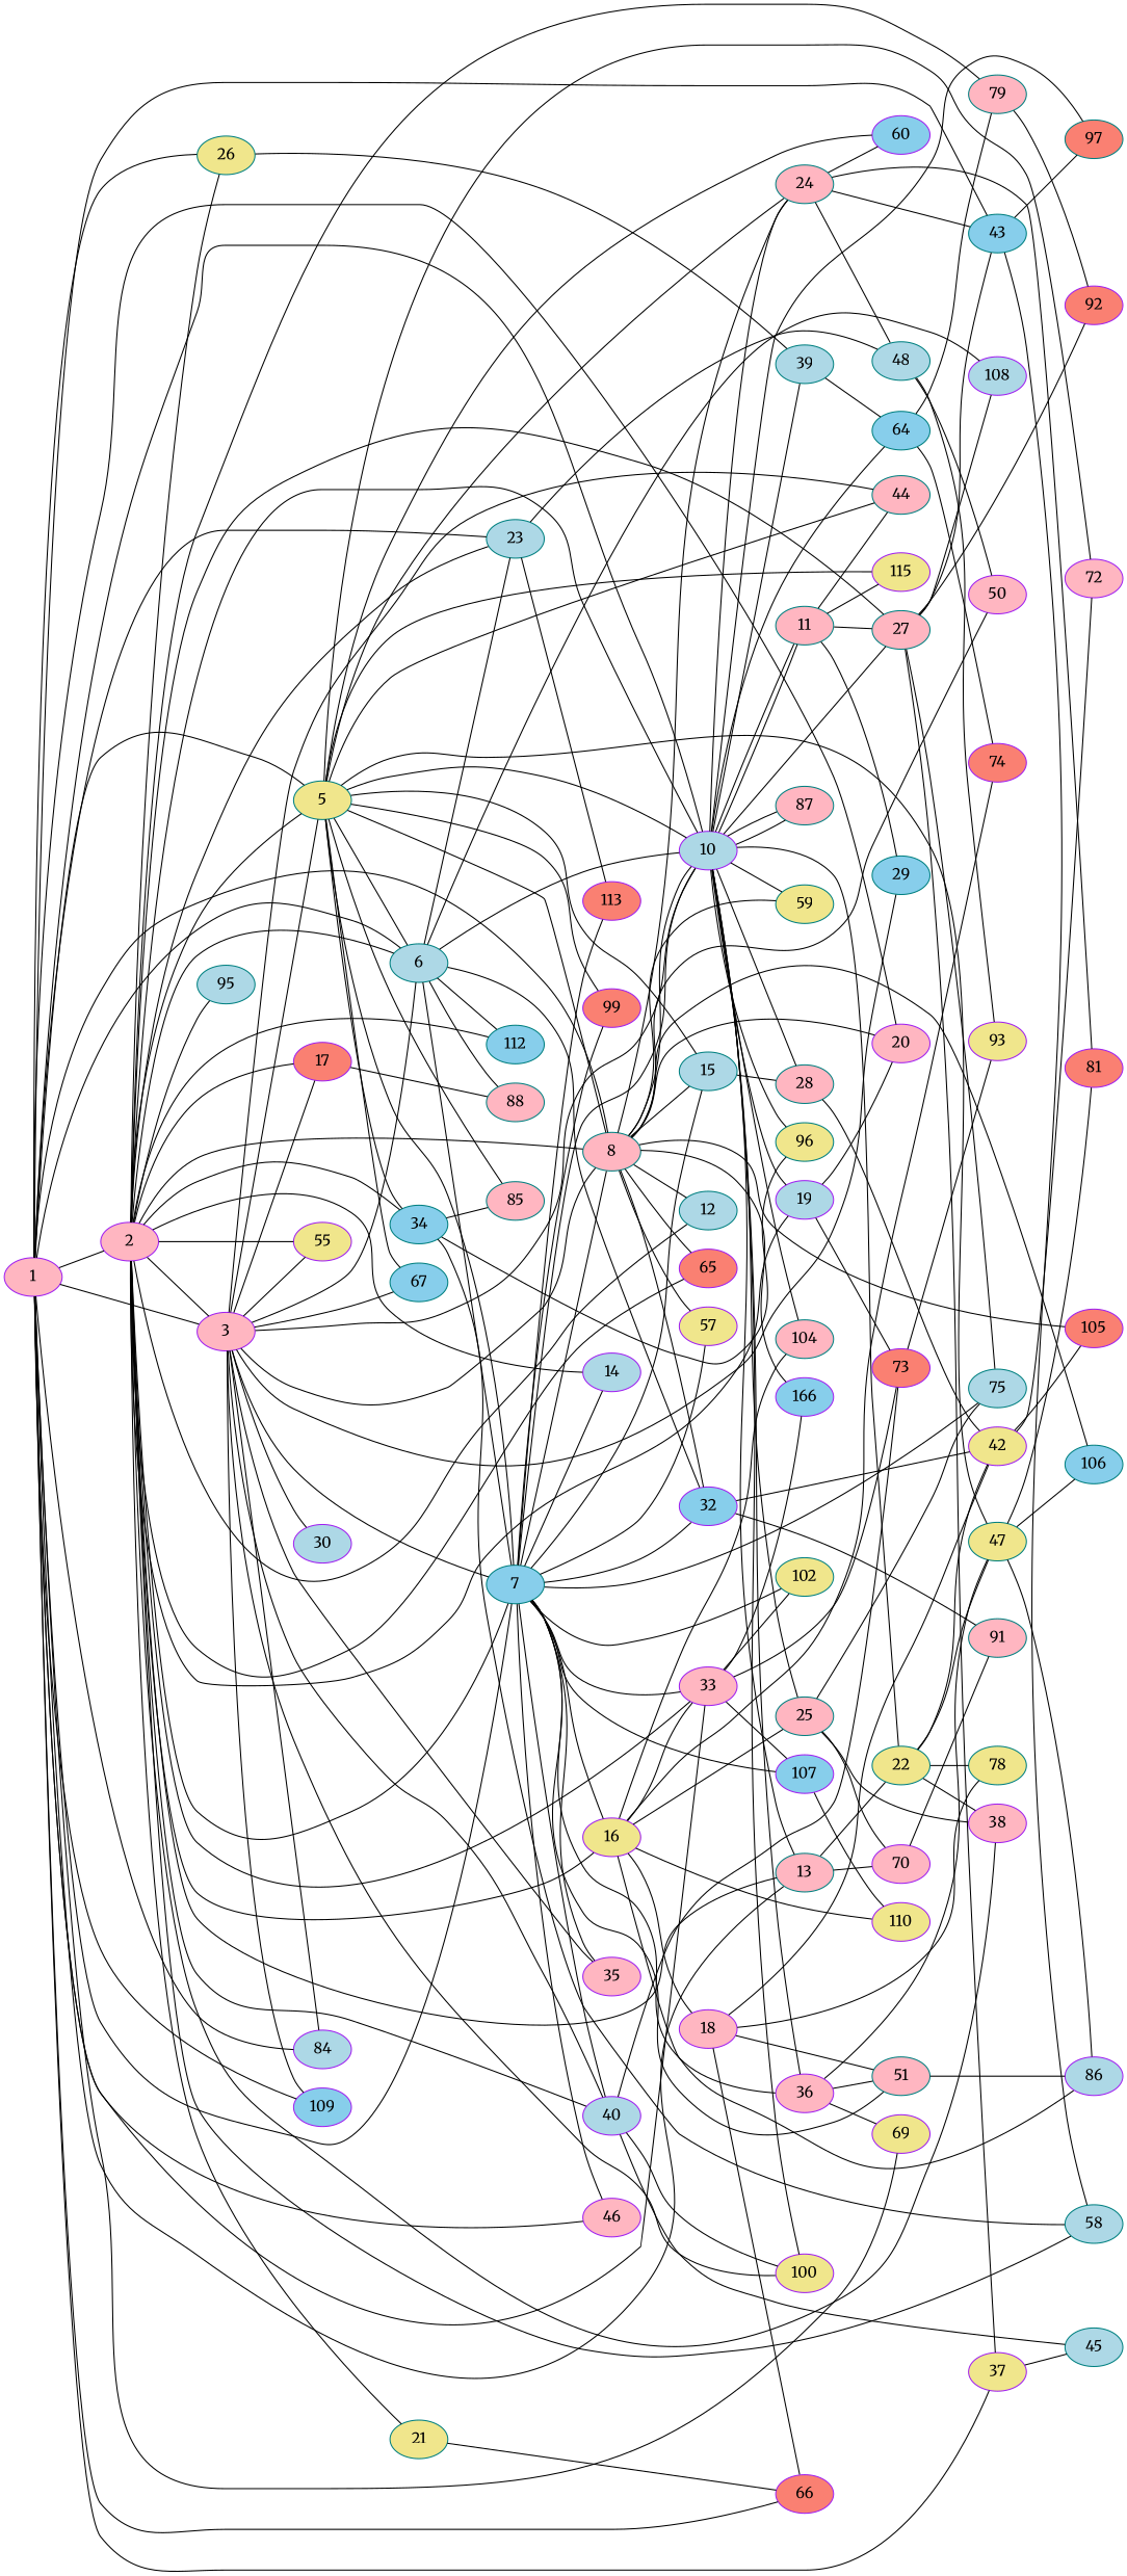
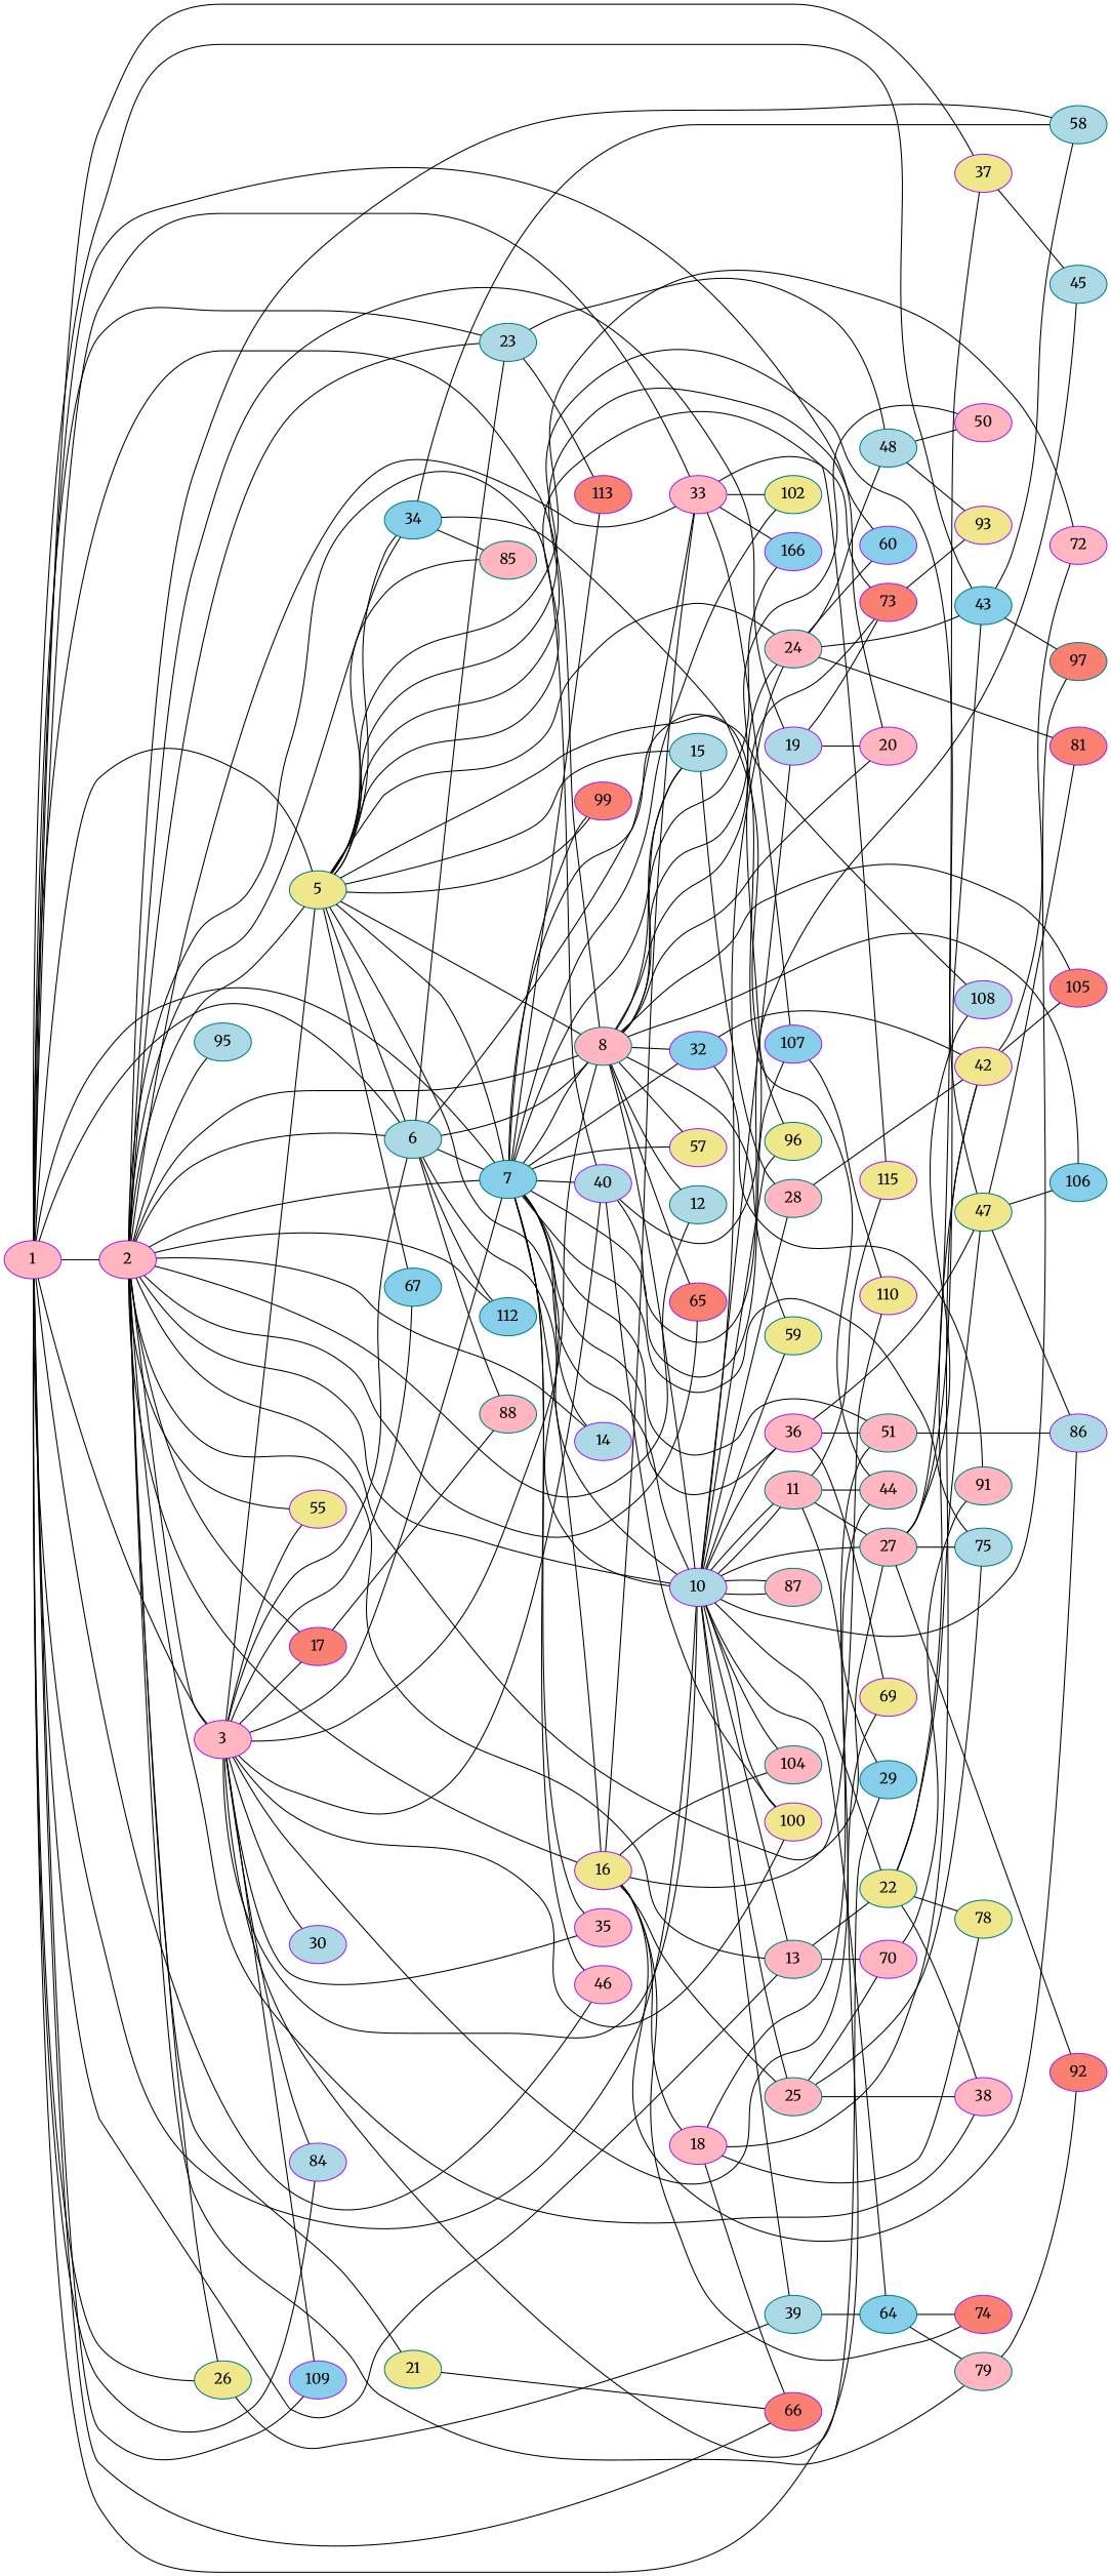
  graph {
    fontname=Merriweather
    rankdir=LR
    node [color=purple fillcolor=lightpink fontname=Merriweather style=filled]
    edge [fontname=Merriweather]
    1 [super="+103"]
    2 [super="+9"]
    3 [super="+4"]
    5 [color=teal fillcolor=khaki super="+76"]
    6 [color=teal fillcolor=lightblue super="+56"]
    7 [color=teal fillcolor=skyblue super="+82"]
    8 [color=teal super="+83"]
    10 [fillcolor=lightblue super="+62"]
    13 [color=teal super="+41"]
    20 [super="+63"]
    23 [color=teal fillcolor=lightblue super="+77"]
    26 [color=teal fillcolor=khaki]
    33 [super="+80"]
    37 [fillcolor=khaki]
    43 [color=teal fillcolor=skyblue super="+98"]
    46
    69 [fillcolor=khaki]
    84 [fillcolor=lightblue]
    109 [fillcolor=skyblue]
    66 [fillcolor=salmon]
    12 [color=teal fillcolor=lightblue]
    14 [fillcolor=lightblue]
    16 [fillcolor=khaki super="+53"]
    17 [fillcolor=salmon]
    19 [fillcolor=lightblue super="+89"]
    21 [color=teal fillcolor=khaki]
    27 [color=teal super="+114"]
    34 [color=teal fillcolor=skyblue super="+68"]
    38
    40 [fillcolor=lightblue super="+54"]
    55 [fillcolor=khaki]
    58 [color=teal fillcolor=lightblue]
    65 [fillcolor=salmon]
    79 [color=teal]
    95 [color=teal fillcolor=lightblue]
    112 [color=teal fillcolor=skyblue]
    29 [color=teal fillcolor=skyblue]
    30 [fillcolor=lightblue]
    35
    44 [color=teal]
    67 [color=teal fillcolor=skyblue]
    100 [fillcolor=khaki super="+111"]
    15 [color=teal fillcolor=lightblue super="+52"]
    24 [color=teal super="+31"]
    47 [color=teal fillcolor=khaki super="+71"]
    60 [fillcolor=skyblue]
    72
    85 [color=teal]
    99 [fillcolor=salmon]
    115 [fillcolor=khaki]
    88 [color=teal]
    108 [fillcolor=lightblue]
    32 [fillcolor=skyblue super="+101"]
    36
    51 [color=teal super="+90"]
    57 [fillcolor=khaki]
    75 [color=teal fillcolor=lightblue]
    102 [color=teal fillcolor=khaki]
    107 [fillcolor=skyblue]
    113 [fillcolor=salmon]
    50
    59 [color=teal fillcolor=khaki]
    105 [fillcolor=salmon]
    106 [color=teal fillcolor=skyblue]
    n65 [fillcolor=skyblue label=166]
    11 [color=teal super="+49"]
    22 [color=teal fillcolor=khaki]
    25 [color=teal super="+94"]
    28 [color=teal]
    39 [color=teal fillcolor=lightblue]
    64 [color=teal fillcolor=skyblue]
    87 [color=teal]
    96 [color=teal fillcolor=khaki]
    97 [color=teal fillcolor=salmon]
    104 [color=teal]
    70
    18
    42 [fillcolor=khaki super="+61"]
    78 [color=teal fillcolor=khaki]
    48 [color=teal fillcolor=lightblue]
    73 [fillcolor=salmon]
    45 [color=teal fillcolor=lightblue]
    74 [fillcolor=salmon]
    86 [fillcolor=lightblue]
    110 [fillcolor=khaki]
    92 [fillcolor=salmon]
    81 [fillcolor=salmon]
    91 [color=teal]
    93 [fillcolor=khaki]
    1 -- 2 [weight=2]
    1 -- 3 [weight=2]
    1 -- 5
    1 -- 6
    1 -- 7
    1 -- 8
    1 -- 10
    1 -- 13
    1 -- 20
    1 -- 23
    1 -- 26
    1 -- 33
    1 -- 37
    1 -- 43 [weight=2]
    1 -- 46
    1 -- 69
    1 -- 84
    1 -- 109
    1 -- 66
    2 -- 3 [weight=4]
    2 -- 5 [weight=2]
    2 -- 6 [weight=2]
    2 -- 7 [weight=2]
    2 -- 8 [weight=2]
    2 -- 10 [weight=2]
    2 -- 13
    2 -- 23
    2 -- 26
    2 -- 33
    2 -- 12
    2 -- 14
    2 -- 16
    2 -- 17
    2 -- 19
    2 -- 21
    2 -- 27
    2 -- 34
    2 -- 38
    2 -- 40
    2 -- 55
    2 -- 58
    2 -- 65
    2 -- 79
    2 -- 95 [weight=2]
    2 -- 112
    3 -- 5 [weight=2]
    3 -- 6 [weight=2]
    3 -- 7 [weight=2]
    3 -- 8 [weight=2]
    3 -- 10 [weight=2]
    3 -- 84
    3 -- 109
    3 -- 17
    3 -- 40
    3 -- 55
    3 -- 29
    3 -- 30
    3 -- 35
    3 -- 44
    3 -- 67
    3 -- 100
    5 -- 6 [weight=2]
    5 -- 7
    5 -- 8
    5 -- 10
    5 -- 34
    5 -- 44
    5 -- 67
    5 -- 15
    5 -- 24
    5 -- 47
    5 -- 60
    5 -- 72
    5 -- 85
    5 -- 99
    5 -- 115
    6 -- 7 [weight=2]
-   6 -- 32
+   6 -- 8
    6 -- 10
    6 -- 23
    6 -- 112
    6 -- 88
    6 -- 108
    7 -- 8 [weight=2]
    7 -- 10
    7 -- 33
    7 -- 46
    7 -- 14
    7 -- 16
    7 -- 40
    7 -- 35
    7 -- 15
    7 -- 99
    7 -- 32
    7 -- 36
    7 -- 51
    7 -- 57
    7 -- 75
    7 -- 102
    7 -- 107
    7 -- 113
    8 -- 10
    8 -- 20
    8 -- 12
    8 -- 65
    8 -- 15
    8 -- 24
    8 -- 32
    8 -- 57
    8 -- 50
    8 -- 59
    8 -- 105
    8 -- 106
    8 -- n65
    10 -- 13
    10 -- 19
    10 -- 27
    10 -- 100
    10 -- 24
    10 -- 36
    10 -- 59
    10 -- 11
    10 -- 11
    10 -- 22
    10 -- 25
    10 -- 28
    10 -- 39
    10 -- 64
    10 -- 87
    10 -- 87
    10 -- 96
    10 -- 97
    10 -- 104
    13 -- 22
    13 -- 70
    23 -- 113
    23 -- 48
    26 -- 39
    33 -- 102
    33 -- 107
    33 -- n65
    33 -- 73
    37 -- 45
    43 -- 58
    43 -- 97
    16 -- 33
    16 -- 25
    16 -- 104
    16 -- 18
    16 -- 74
    16 -- 86
    16 -- 110
    17 -- 88
    19 -- 20
    19 -- 73
    21 -- 66
    27 -- 37
    27 -- 43
    27 -- 108
    27 -- 75
    27 -- 92
    34 -- 58
    34 -- 85
    34 -- 96
    40 -- 100
    40 -- 73
    40 -- 45
    79 -- 92
    15 -- 28
    24 -- 43
    24 -- 60
    24 -- 48
    24 -- 81
    47 -- 106
    47 -- 86
    47 -- 81
    32 -- 42
    32 -- 91
    36 -- 69
    36 -- 47
    36 -- 51
    51 -- 86
    107 -- 110
    11 -- 27
    11 -- 29
    11 -- 44
    11 -- 115
    22 -- 38
    22 -- 47
    22 -- 42
    22 -- 78
    25 -- 38
    25 -- 75
    25 -- 70
    28 -- 42
    39 -- 64
    64 -- 79
    64 -- 74
    70 -- 91
    18 -- 66
    18 -- 51
    18 -- 42
    18 -- 78
    42 -- 72
    42 -- 105
    48 -- 50
    48 -- 93
    73 -- 93
  }
